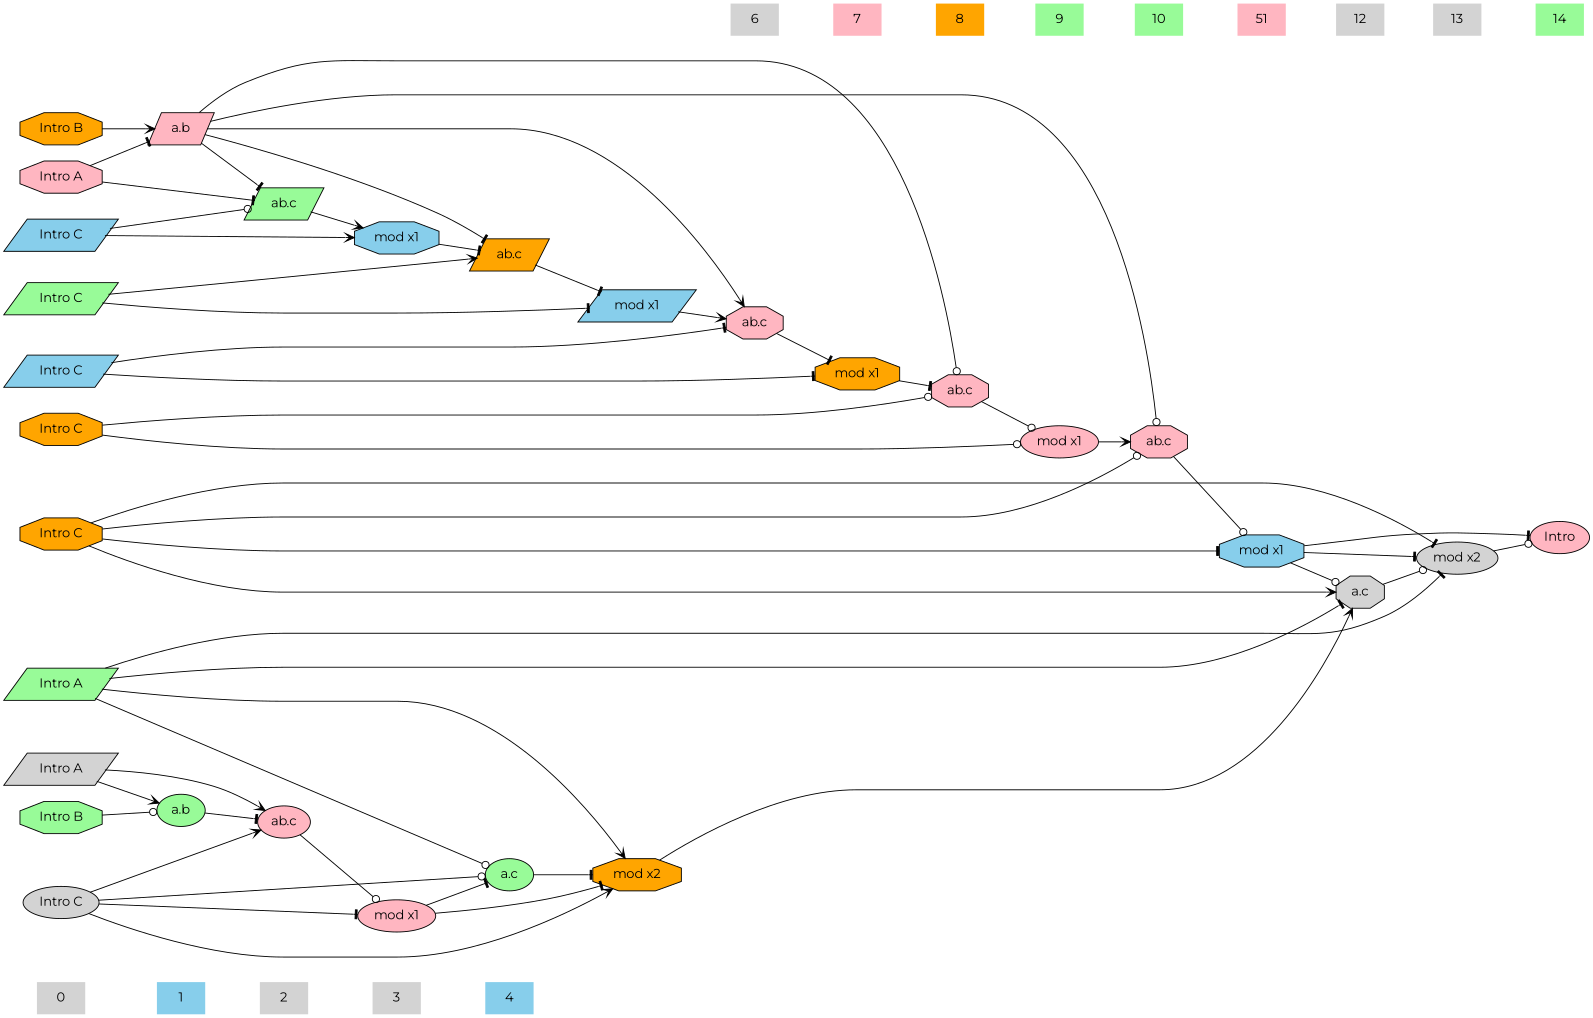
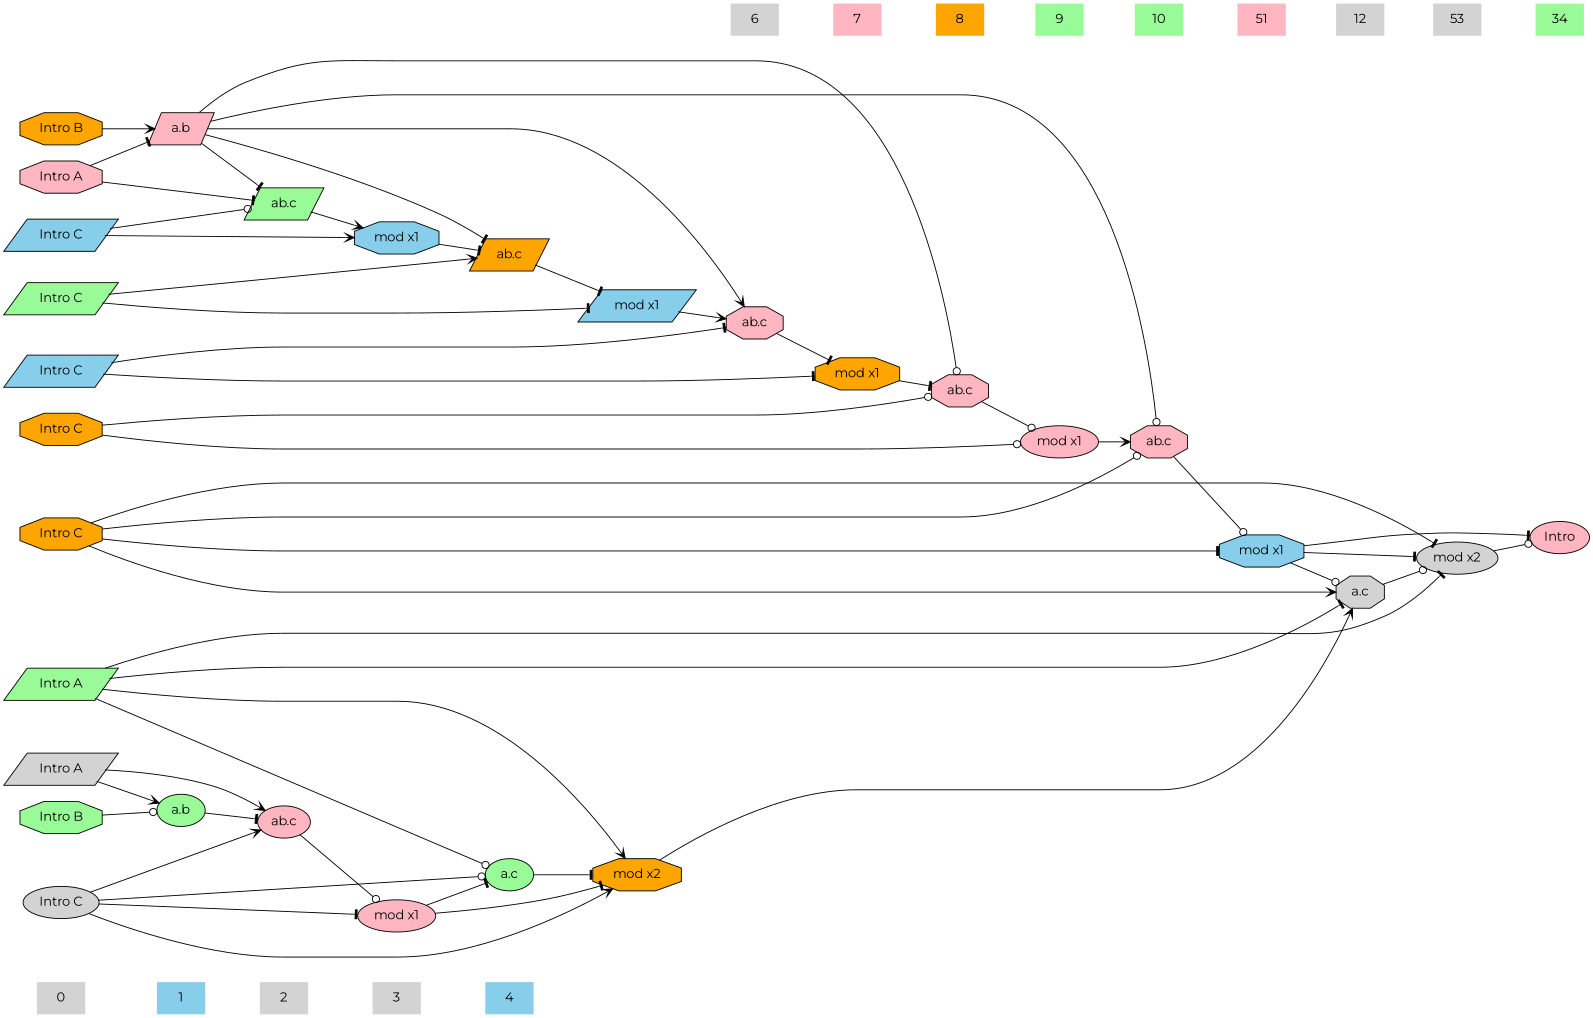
  digraph {
    fontname=Montserrat
    rankdir=LR
    ranksep=.5
    node [fillcolor=lightpink fontname=Montserrat shape=plaintext style=filled]
    edge [fontname=Montserrat arrowhead=tee]
    0 [fillcolor=lightgrey]
    n2 [label="Intro A" shape=octagon]
    n3 [fillcolor=lightgrey label="Intro A" shape=parallelogram]
    n4 [fillcolor=orange label="Intro B" shape=octagon]
    n5 [fillcolor=palegreen label="Intro B" shape=octagon]
    n6 [fillcolor=palegreen label="Intro A" shape=parallelogram]
    n7 [fillcolor=skyblue label="Intro C" shape=parallelogram]
    n8 [fillcolor=lightgrey label="Intro C" shape=ellipse]
    n9 [fillcolor=orange label="Intro C" shape=octagon]
    n10 [fillcolor=palegreen label="Intro C" shape=parallelogram]
    n11 [fillcolor=orange label="Intro C" shape=octagon]
    n12 [fillcolor=skyblue label="Intro C" shape=parallelogram]
    1 [fillcolor=skyblue]
    n14 [label="a.b" shape=parallelogram]
    n15 [fillcolor=palegreen label="a.b" shape=ellipse]
    2 [fillcolor=lightgrey]
    n17 [fillcolor=palegreen label="ab.c" shape=parallelogram]
    n18 [label="ab.c" shape=ellipse]
    3 [fillcolor=lightgrey]
    n20 [fillcolor=skyblue label="mod x1" shape=octagon]
    n21 [label="mod x1" shape=ellipse]
    4 [fillcolor=skyblue]
    n23 [fillcolor=orange label="ab.c" shape=parallelogram]
    n24 [fillcolor=palegreen label="a.c" shape=ellipse]
    n25 [fillcolor=skyblue label="mod x1" shape=parallelogram]
    n26 [fillcolor=orange label="mod x2" shape=octagon]
    6 [fillcolor=lightgrey]
    n28 [label="ab.c" shape=octagon]
    7
    n30 [fillcolor=orange label="mod x1" shape=octagon]
    8 [fillcolor=orange]
    n32 [label="ab.c" shape=octagon]
    9 [fillcolor=palegreen]
    n34 [label="mod x1" shape=ellipse]
    10 [fillcolor=palegreen]
    n36 [label="ab.c" shape=octagon]
    n37 [label=51]
    n38 [fillcolor=skyblue label="mod x1" shape=octagon]
    12 [fillcolor=lightgrey]
    n40 [fillcolor=lightgrey label="a.c" shape=octagon]
-   13 [fillcolor=lightgrey]
+   13 [fillcolor=lightgrey label=53]
    n42 [fillcolor=lightgrey label="mod x2" shape=ellipse]
-   14 [fillcolor=palegreen]
+   14 [fillcolor=palegreen label=34]
    n44 [label=Intro shape=ellipse]
    subgraph sub_1 {
      rank=same
      0
      n2
      n3
      n4
      n5
      n6
      n7
      n8
      n9
      n10
      n11
      n12
    }
    subgraph sub_2 {
      rank=same
      1
      n14
      n15
    }
    subgraph sub_3 {
      rank=same
      2
      n17
      n18
    }
    subgraph sub_4 {
      rank=same
      3
      n20
      n21
    }
    subgraph sub_5 {
      rank=same
      4
      n23
      n24
    }
    subgraph sub_6 {
      rank=same
      n25
      n26
    }
    subgraph sub_7 {
      rank=same
      6
      n28
    }
    subgraph sub_8 {
      rank=same
      7
      n30
    }
    subgraph sub_9 {
      rank=same
      8
      n32
    }
    subgraph sub_10 {
      rank=same
      9
      n34
    }
    subgraph sub_11 {
      rank=same
      10
      n36
    }
    subgraph sub_12 {
      rank=same
      n37
      n38
    }
    subgraph sub_13 {
      rank=same
      12
      n40
    }
    subgraph sub_14 {
      rank=same
      13
      n42
    }
    subgraph sub_15 {
      rank=same
      14
      n44
    }
    0 -> 1 [style=invis arrowhead=""]
    n2 -> n14
    n2 -> n17
    n3 -> n15 [arrowhead=vee]
    n3 -> n18 [arrowhead=vee]
    n4 -> n14 [arrowhead=vee]
    n5 -> n15 [arrowhead=odot]
    n6 -> n24 [arrowhead=odot]
    n6 -> n26 [arrowhead=vee]
    n6 -> n40
    n6 -> n42
    n7 -> n28
    n7 -> n30
    n8 -> n18 [arrowhead=vee]
    n8 -> n21
    n8 -> n24 [arrowhead=odot]
    n8 -> n26 [arrowhead=vee]
    n9 -> n36 [arrowhead=odot]
    n9 -> n38
    n9 -> n40 [arrowhead=vee]
    n9 -> n42
    n10 -> n23 [arrowhead=vee]
    n10 -> n25
    n11 -> n32 [arrowhead=odot]
    n11 -> n34 [arrowhead=odot]
    n12 -> n17 [arrowhead=odot]
    n12 -> n20 [arrowhead=vee]
    1 -> 2 [style=invis arrowhead=""]
    n14 -> n17
    n14 -> n23
    n14 -> n28 [arrowhead=vee]
    n14 -> n32 [arrowhead=odot]
    n14 -> n36 [arrowhead=odot]
    n15 -> n18
    2 -> 3 [style=invis arrowhead=""]
    n17 -> n20 [arrowhead=vee]
    n18 -> n21 [arrowhead=odot]
    3 -> 4 [style=invis arrowhead=""]
    n20 -> n23
    n21 -> n24
    n21 -> n26
    n23 -> n25
    n24 -> n26
    n25 -> n28 [arrowhead=vee]
    n26 -> n40 [arrowhead=vee]
    6 -> 7 [style=invis arrowhead=""]
    n28 -> n30
    7 -> 8 [style=invis arrowhead=""]
    n30 -> n32
    8 -> 9 [style=invis arrowhead=""]
    n32 -> n34 [arrowhead=odot]
    9 -> 10 [style=invis arrowhead=""]
    n34 -> n36 [arrowhead=vee]
    10 -> n37 [style=invis arrowhead=""]
    n36 -> n38 [arrowhead=odot]
    n37 -> 12 [style=invis arrowhead=""]
    n38 -> n40 [arrowhead=odot]
    n38 -> n42
    n38 -> n44
    12 -> 13 [style=invis arrowhead=""]
    n40 -> n42 [arrowhead=odot]
    13 -> 14 [style=invis arrowhead=""]
    n42 -> n44 [arrowhead=odot]
  }
